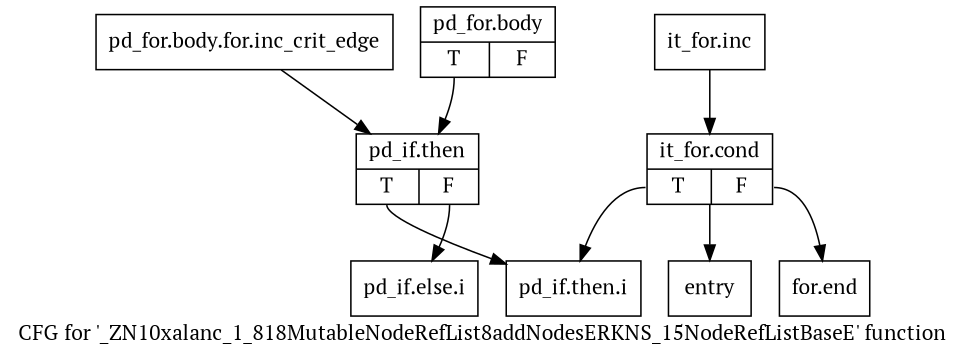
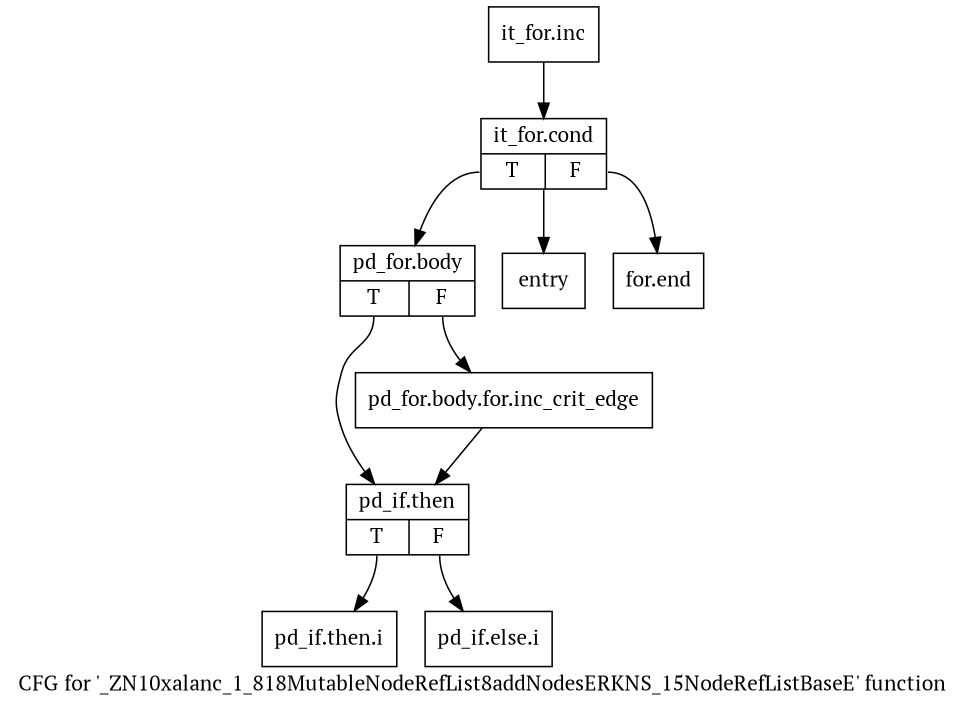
  digraph {
    fontname="PT Serif"
    label="CFG for '_ZN10xalanc_1_818MutableNodeRefList8addNodesERKNS_15NodeRefListBaseE' function"
    node [fontname="PT Serif" shape=record]
    edge [fontname="PT Serif"]
    n1 [label="{entry}"]
    n2 [label="{it_for.cond|{<s0>T|<s1>F}}"]
    n3 [label="{pd_for.body|{<s0>T|<s1>F}}"]
    n4 [label="{for.end}"]
    n5 [label="{pd_if.then|{<s0>T|<s1>F}}"]
    n6 [label="{pd_for.body.for.inc_crit_edge}"]
    n7 [label="{pd_if.then.i}"]
    n8 [label="{pd_if.else.i}"]
    n9 [label="{it_for.inc}"]
    n2 -> n1
-   n2 -> n7 [tailport=s0]
+   n2 -> n3 [tailport=s0]
    n2 -> n4 [tailport=s1]
    n3 -> n5 [tailport=s0]
+   n3 -> n6 [tailport=s1]
    n5 -> n7 [tailport=s0]
    n5 -> n8 [tailport=s1]
    n6 -> n5
    n9 -> n2
  }
